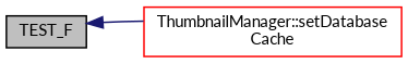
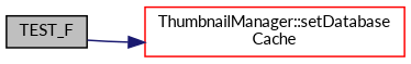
  digraph {
    rankdir=LR
    fontname=Lato
    node [fontname=Lato fontsize=10 shape=record style=filled]
    n1 [color=black fillcolor=grey75 fontcolor=black height=0.2 label=TEST_F width=0.4]
    n2 [color=red fillcolor=white height=0.2 label="ThumbnailManager::setDatabase\lCache" width=0.4]
-   n2 -> n1 [color=midnightblue fontname=Lato fontsize=10 labelfontname=Helvetica labelfontsize=10 style=solid]
+   n1 -> n2 [color=midnightblue fontname=Lato fontsize=10 labelfontname=Helvetica labelfontsize=10 style=solid]
  }
